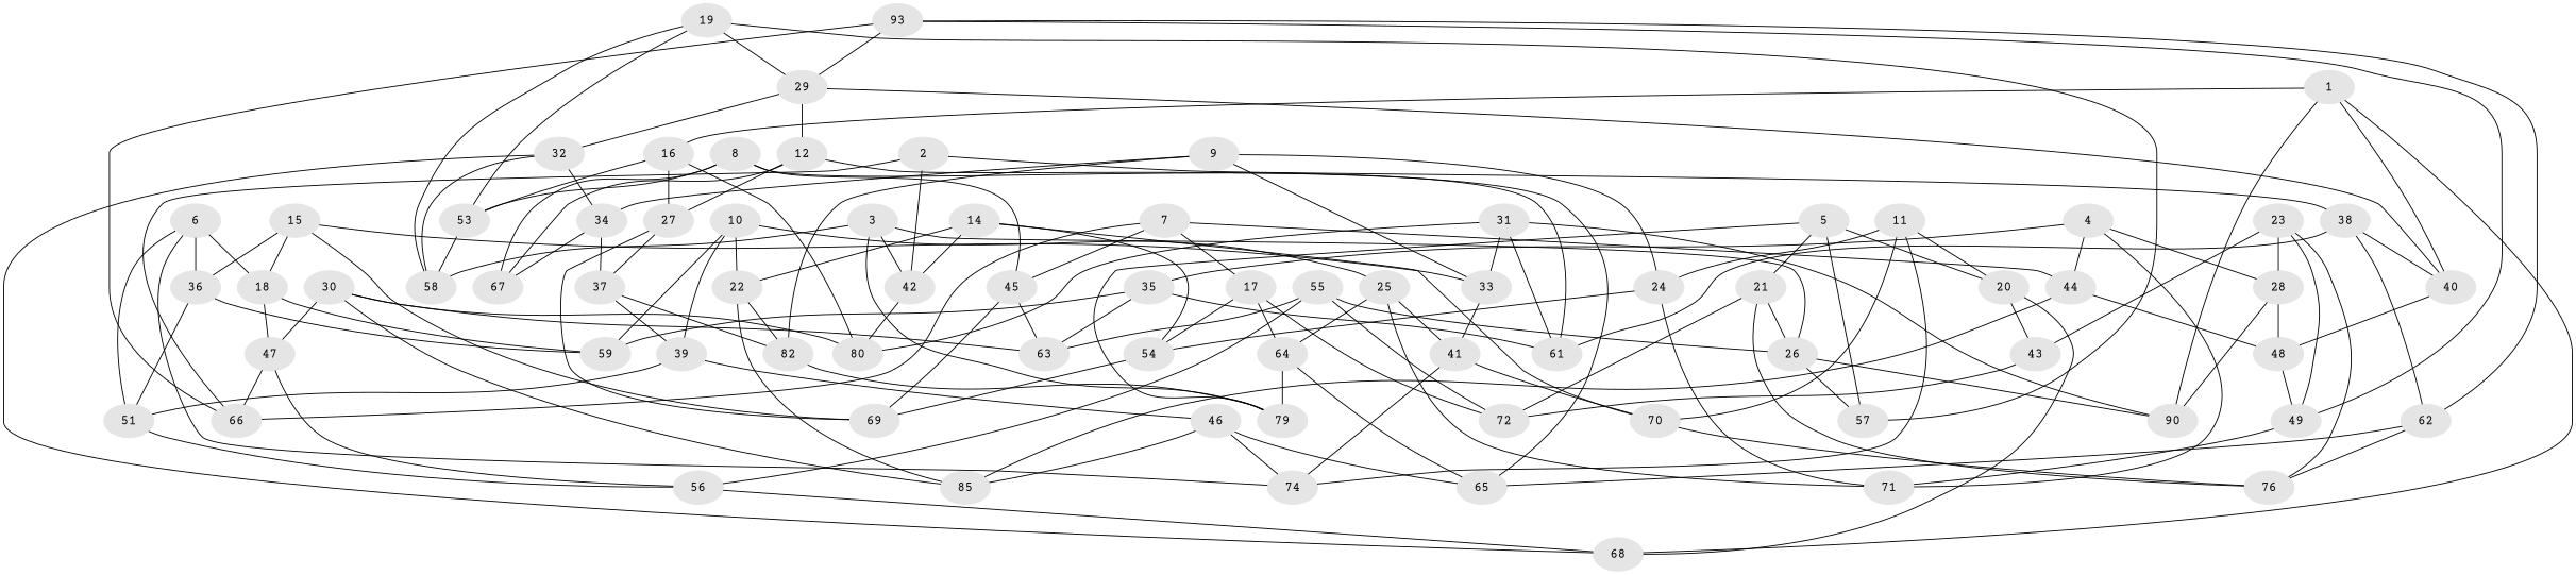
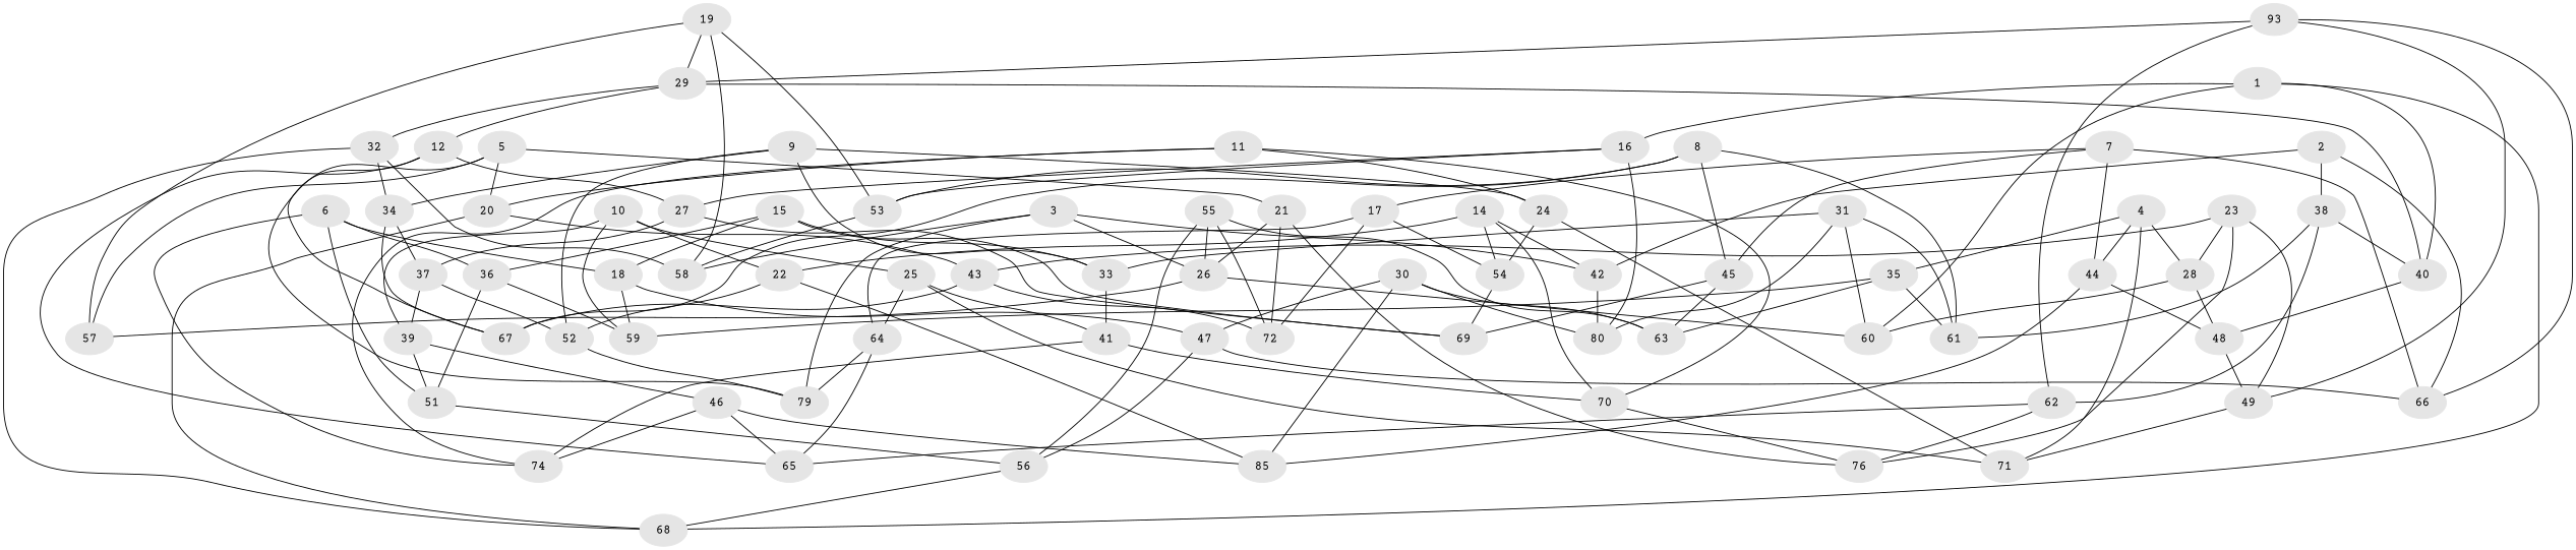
  graph {
    fontname="Courier Prime"
    node [color=gray90 fontname="Courier Prime" style=filled]
    edge [fontname="Courier Prime"]
    1
    16
    40
-   60 [label=90]
+   60
    68
    53
    27
    n8 [label=80]
    48
    2
    38
    42
    66
    12
    67
    65
    61
    62
    3
    26
    58
    n22 [label=79]
    57
    4
    28
    35
    44
    71
    59
    63
    n31 [label=85]
    5
    20
    21
    43
    72
    76
    6
    18
    36
    51
    74
    47
    56
    7
    17
    45
    54
    64
    69
    8
    9
    24
    33
    34
-   52 [label=82]
+   52
    41
    37
    10
    22
    25
    39
    46
    11
    70
    n66 [label=93]
    29
    49
    32
    14
    15
    19
    23
    30
    31
    55
    1 -- 16
    1 -- 40
    1 -- 60
    1 -- 68
    16 -- 53
    16 -- 27
    16 -- n8
    40 -- 48
    53 -- 58
    27 -- 69
    27 -- 37
    48 -- 49
    2 -- 38
    2 -- 42
    2 -- 66
    38 -- 40
    38 -- 61
    38 -- 62
    42 -- n8
    12 -- 27
    12 -- 67
    12 -- 65
    62 -- 65
    62 -- 76
    3 -- 42
    3 -- 26
    3 -- 58
    3 -- n22
    26 -- 60
    26 -- 57
    4 -- 28
    4 -- 35
    4 -- 44
    4 -- 71
    28 -- 60
    28 -- 48
    35 -- 61
    35 -- 59
    35 -- 63
    44 -- 48
    44 -- n31
    5 -- n22
    5 -- 57
    5 -- 20
    5 -- 21
    20 -- 68
    20 -- 43
    21 -- 26
    21 -- 72
    21 -- 76
+   43 -- 67
    43 -- 72
    6 -- 18
    6 -- 36
    6 -- 51
    6 -- 74
    18 -- 59
    18 -- 47
    36 -- 59
    36 -- 51
    51 -- 56
    47 -- 66
    47 -- 56
    56 -- 68
    7 -- 66
    7 -- 44
    7 -- 17
    7 -- 45
    17 -- 72
    17 -- 54
    17 -- 64
    45 -- 63
    45 -- 69
    54 -- 69
    64 -- 65
    64 -- n22
    8 -- 53
    8 -- 67
    8 -- 61
    8 -- 45
    9 -- 24
    9 -- 33
    9 -- 34
    9 -- 52
    24 -- 71
    24 -- 54
    33 -- 41
    34 -- 67
    34 -- 37
    52 -- n22
    41 -- 74
    41 -- 70
    37 -- 52
    37 -- 39
    10 -- 59
    10 -- 22
    10 -- 25
    10 -- 39
    22 -- n31
    22 -- 52
    25 -- 71
    25 -- 64
    25 -- 41
    39 -- 51
    39 -- 46
    46 -- 65
    46 -- n31
    46 -- 74
    11 -- 20
    11 -- 74
    11 -- 24
    11 -- 70
    70 -- 76
    n66 -- 66
    n66 -- 62
    n66 -- 29
    n66 -- 49
    29 -- 40
    29 -- 12
    29 -- 32
    49 -- 71
    32 -- 68
    32 -- 58
    32 -- 34
    14 -- 42
    14 -- 54
    14 -- 22
    14 -- 70
    15 -- 18
    15 -- 36
    15 -- 69
    15 -- 33
    19 -- 53
    19 -- 58
    19 -- 57
    19 -- 29
    23 -- 28
    23 -- 43
    23 -- 76
    23 -- 49
    30 -- n8
    30 -- 63
    30 -- n31
    30 -- 47
    31 -- 60
    31 -- n8
    31 -- 61
    31 -- 33
    55 -- 26
    55 -- 63
    55 -- 72
    55 -- 56
  }
